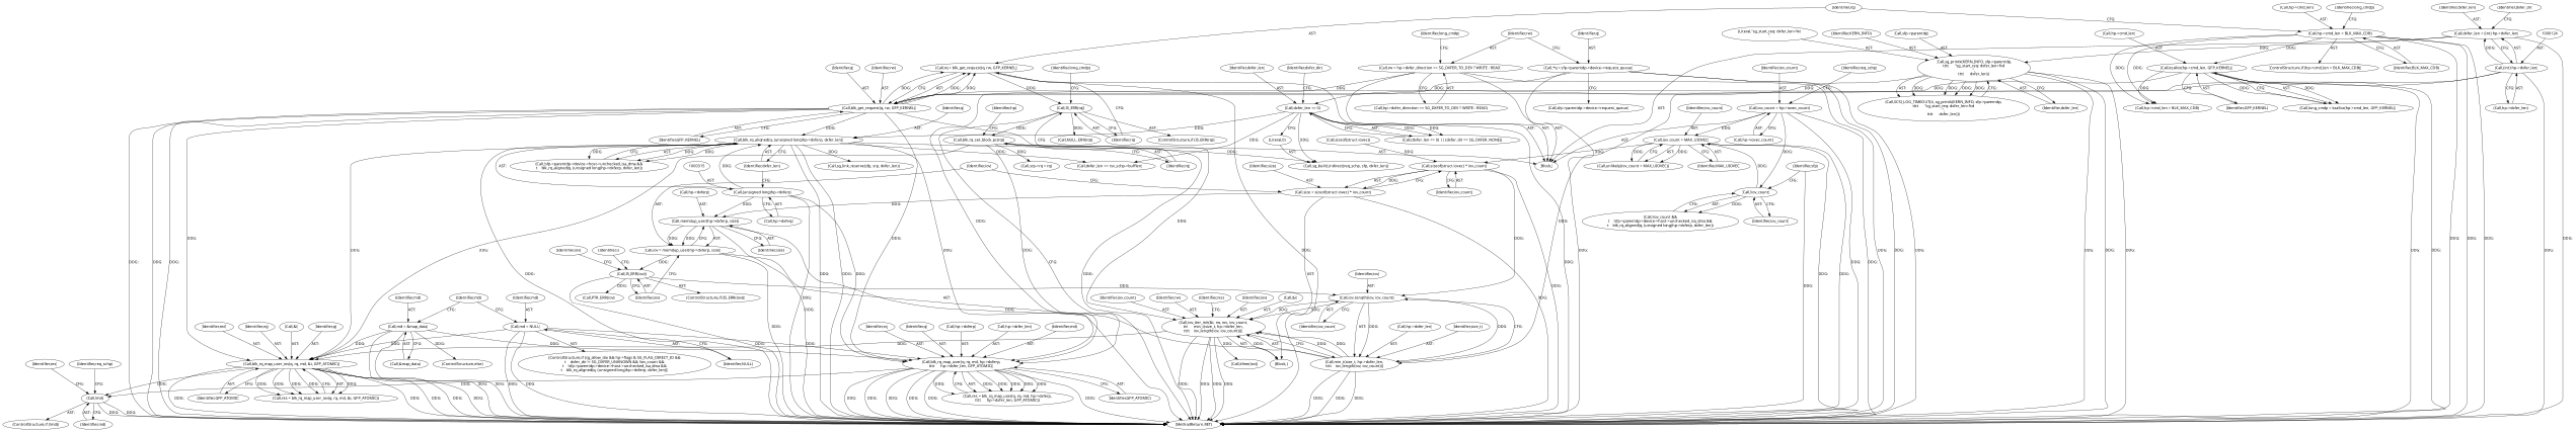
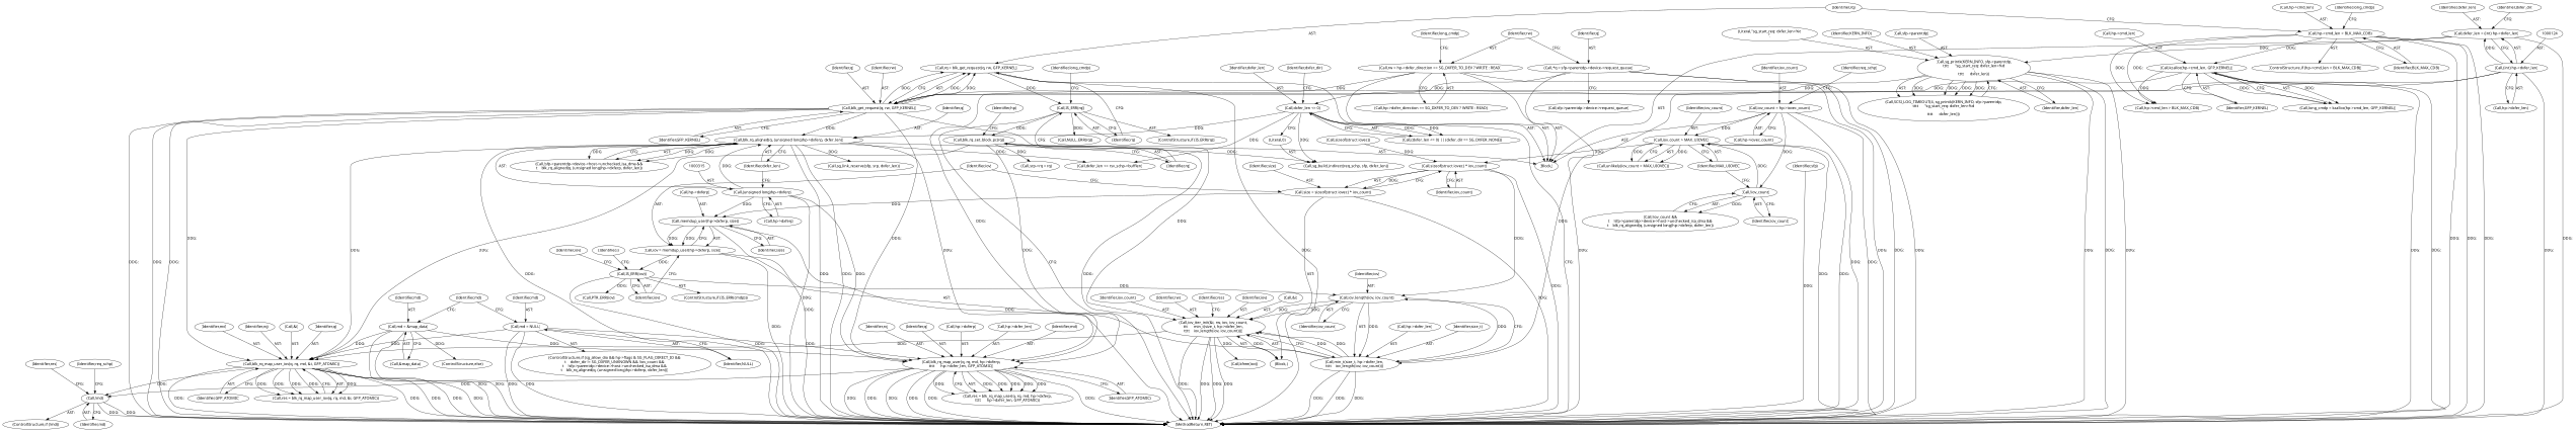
  digraph {
    fontname="Noto Sans"
    node [fontname="Noto Sans"]
    edge [fontname="Noto Sans"]
    n1 [label="(Call,!md)"]
    n2 [label="(ControlStructure,if (!md))"]
    n3 [label="(MethodReturn,RET)"]
    n4 [label="(Identifier,md)"]
    n5 [label="(Call,blk_rq_map_user_iov(q, rq, md, &i, GFP_ATOMIC))"]
    n6 [label="(Call,res = blk_rq_map_user_iov(q, rq, md, &i, GFP_ATOMIC))"]
    n7 [label="(Identifier,GFP_ATOMIC)"]
    n8 [label="(Call,blk_rq_aligned(q, (unsigned long)hp->dxferp, dxfer_len))"]
    n9 [label="(Call,blk_rq_map_user(q, rq, md, hp->dxferp,\n\t\t\t\t      hp->dxfer_len, GFP_ATOMIC))"]
    n10 [label="(Call,sg_link_reserve(sfp, srp, dxfer_len))"]
    n11 [label="(Call,dxfer_len <= rsv_schp->bufflen)"]
    n12 [label="(Call,sg_build_indirect(req_schp, sfp, dxfer_len))"]
    n13 [label="(Identifier,dxfer_len)"]
    n14 [label="(Call,!sfp->parentdp->device->host->unchecked_isa_dma &&\n\t    blk_rq_aligned(q, (unsigned long)hp->dxferp, dxfer_len))"]
    n15 [label="(Identifier,GFP_ATOMIC)"]
    n16 [label="(Call,res = blk_rq_map_user(q, rq, md, hp->dxferp,\n\t\t\t\t      hp->dxfer_len, GFP_ATOMIC))"]
    n17 [label="(Call,(unsigned long)hp->dxferp)"]
    n18 [label="(Call,blk_get_request(q, rw, GFP_KERNEL))"]
    n19 [label="(Call,rq = blk_get_request(q, rw, GFP_KERNEL))"]
    n20 [label="(Call,iov_iter_init(&i, rw, iov, iov_count,\n\t\t\t      min_t(size_t, hp->dxfer_len,\n\t\t\t\t    iov_length(iov, iov_count))))"]
    n21 [label="(Identifier,GFP_KERNEL)"]
    n22 [label="(Block,)"]
    n23 [label="(Call,IS_ERR(rq))"]
    n24 [label="(Call,min_t(size_t, hp->dxfer_len,\n\t\t\t\t    iov_length(iov, iov_count)))"]
    n25 [label="(Call,kfree(iov))"]
    n26 [label="(Block,)"]
    n27 [label="(Call,*q = sfp->parentdp->device->request_queue)"]
    n28 [label="(Call,sfp->parentdp->device->request_queue)"]
    n29 [label="(Call,rw = hp->dxfer_direction == SG_DXFER_TO_DEV ? WRITE : READ)"]
    n30 [label="(Call,hp->dxfer_direction == SG_DXFER_TO_DEV ? WRITE : READ)"]
    n31 [label="(Call,kzalloc(hp->cmd_len, GFP_KERNEL))"]
    n32 [label="(Call,hp->cmd_len > BLK_MAX_CDB)"]
    n33 [label="(Identifier,GFP_KERNEL)"]
    n34 [label="(Call,long_cmdp = kzalloc(hp->cmd_len, GFP_KERNEL))"]
    n35 [label="(Call,hp->cmd_len > BLK_MAX_CDB)"]
    n36 [label="(Identifier,BLK_MAX_CDB)"]
    n37 [label="(ControlStructure,if (hp->cmd_len > BLK_MAX_CDB))"]
    n38 [label="(Call,memdup_user(hp->dxferp, size))"]
    n39 [label="(Call,hp->dxferp)"]
    n40 [label="(Call,iov = memdup_user(hp->dxferp, size))"]
    n41 [label="(Identifier,size)"]
    n42 [label="(Call,dxfer_len <= 0)"]
    n43 [label="(Call,(dxfer_len <= 0) || (dxfer_dir == SG_DXFER_NONE))"]
    n44 [label="(Literal,0)"]
    n45 [label="(Call,sg_printk(KERN_INFO, sfp->parentdp,\n\t\t\t\t      \"sg_start_req: dxfer_len=%d\n\",\n\t\t\t\t      dxfer_len))"]
    n46 [label="(Identifier,dxfer_len)"]
    n47 [label="(Call,SCSI_LOG_TIMEOUT(4, sg_printk(KERN_INFO, sfp->parentdp,\n\t\t\t\t      \"sg_start_req: dxfer_len=%d\n\",\n\t\t\t\t      dxfer_len)))"]
    n48 [label="(Call,dxfer_len = (int) hp->dxfer_len)"]
    n49 [label="(Call,(int) hp->dxfer_len)"]
    n50 [label="(Call,hp->dxfer_len)"]
    n51 [label="(Call,iov_length(iov, iov_count))"]
    n52 [label="(Call,blk_rq_set_block_pc(rq))"]
    n53 [label="(Identifier,rq)"]
    n54 [label="(Call,srp->rq = rq)"]
    n55 [label="(ControlStructure,if (IS_ERR(rq)))"]
    n56 [label="(Call,NULL_ERR(rq))"]
    n57 [label="(Identifier,rq)"]
    n58 [label="(Call,md = &map_data)"]
    n59 [label="(ControlStructure,else)"]
    n60 [label="(Call,&map_data)"]
    n61 [label="(Call,md = NULL)"]
    n62 [label="(ControlStructure,if (sg_allow_dio && hp->flags & SG_FLAG_DIRECT_IO &&\n\t    dxfer_dir != SG_DXFER_UNKNOWN && !iov_count &&\n\t    !sfp->parentdp->device->host->unchecked_isa_dma &&\n\t    blk_rq_aligned(q, (unsigned long)hp->dxferp, dxfer_len)))"]
    n63 [label="(Identifier,NULL)"]
    n64 [label="(Identifier,iov_count)"]
    n65 [label="(Call,IS_ERR(iov))"]
    n66 [label="(Call,PTR_ERR(iov))"]
    n67 [label="(Identifier,iov)"]
-   n68 [label="(ControlStructure,if (IS_ERR(iov)))"]
+   n68 [label="(ControlStructure,if (IS_ERR(cmdp)))"]
    n69 [label="(Call,size = sizeof(struct iovec) * iov_count)"]
    n70 [label="(Call,sizeof(struct iovec) * iov_count)"]
    n71 [label="(Identifier,iov_count)"]
    n72 [label="(Call,iov_count > MAX_UIOVEC)"]
    n73 [label="(Call,unlikely(iov_count > MAX_UIOVEC))"]
    n74 [label="(Identifier,MAX_UIOVEC)"]
    n75 [label="(Call,!iov_count)"]
    n76 [label="(Identifier,iov_count)"]
    n77 [label="(Call,!iov_count &&\n\t    !sfp->parentdp->device->host->unchecked_isa_dma &&\n\t    blk_rq_aligned(q, (unsigned long)hp->dxferp, dxfer_len))"]
    n78 [label="(Call,iov_count = hp->iovec_count)"]
    n79 [label="(Call,hp->iovec_count)"]
    n80 [label="(Identifier,dxfer_dir)"]
    n81 [label="(Call,hp->dxfer_len)"]
    n82 [label="(Identifier,req_schp)"]
    n83 [label="(Identifier,md)"]
    n84 [label="(Identifier,res)"]
    n85 [label="(Identifier,req_schp)"]
    n86 [label="(Identifier,iov_count)"]
    n87 [label="(Call,hp->cmd_len)"]
    n88 [label="(Identifier,rq)"]
    n89 [label="(Identifier,q)"]
    n90 [label="(Identifier,long_cmdp)"]
    n91 [label="(Identifier,q)"]
    n92 [label="(Identifier,iov)"]
    n93 [label="(Identifier,q)"]
    n94 [label="(Identifier,md)"]
    n95 [label="(Call,sfp->parentdp)"]
    n96 [label="(Call,&i)"]
    n97 [label="(Call,hp->dxferp)"]
    n98 [label="(Identifier,q)"]
    n99 [label="(Call,hp->dxferp)"]
    n100 [label="(Identifier,rw)"]
    n101 [label="(Identifier,md)"]
    n102 [label="(Literal,\"sg_start_req: dxfer_len=%d\n\")"]
    n103 [label="(Identifier,rq)"]
    n104 [label="(Identifier,i)"]
    n105 [label="(Identifier,size)"]
    n106 [label="(Identifier,rq)"]
    n107 [label="(Identifier,dxfer_len)"]
    n108 [label="(Identifier,md)"]
    n109 [label="(Identifier,sfp)"]
    n110 [label="(Identifier,res)"]
    n111 [label="(Call,hp->dxfer_len)"]
    n112 [label="(Identifier,iov_count)"]
    n113 [label="(Identifier,md)"]
    n114 [label="(Call,hp->cmd_len)"]
    n115 [label="(Identifier,rw)"]
    n116 [label="(Identifier,iov_count)"]
    n117 [label="(Identifier,iov)"]
    n118 [label="(Identifier,hp)"]
    n119 [label="(Identifier,long_cmdp)"]
    n120 [label="(Identifier,q)"]
    n121 [label="(Identifier,KERN_INFO)"]
    n122 [label="(Identifier,iov)"]
    n123 [label="(Identifier,size_t)"]
    n124 [label="(Call,sizeof(struct iovec))"]
    n125 [label="(Call,&i)"]
    n126 [label="(Identifier,iov)"]
    n127 [label="(Identifier,dxfer_len)"]
    n128 [label="(Identifier,rw)"]
    n129 [label="(Identifier,dxfer_dir)"]
    n130 [label="(Identifier,long_cmdp)"]
    1000315
    1000124
    n1 -> n2 [label="AST: "]
    n1 -> n3 [label="DDG: "]
    n1 -> n3 [label="DDG: "]
    n1 -> n4 [label="CFG: "]
    n4 -> n1 [label="AST: "]
    n5 -> n1 [label="DDG: "]
    n5 -> n3 [label="DDG: "]
    n5 -> n3 [label="DDG: "]
    n5 -> n3 [label="DDG: "]
    n5 -> n3 [label="DDG: "]
    n5 -> n3 [label="DDG: "]
    n5 -> n6 [label="AST: "]
    n5 -> n6 [label="DDG: "]
    n5 -> n6 [label="DDG: "]
    n5 -> n6 [label="DDG: "]
    n5 -> n6 [label="DDG: "]
    n5 -> n6 [label="DDG: "]
    n5 -> n7 [label="CFG: "]
    n6 -> n5 [label="CFG: "]
    n7 -> n5 [label="AST: "]
    n8 -> n3 [label="DDG: "]
    n8 -> n3 [label="DDG: "]
    n8 -> n3 [label="DDG: "]
    n8 -> n5 [label="DDG: "]
    n8 -> n9 [label="DDG: "]
    n8 -> n10 [label="DDG: "]
    n8 -> n11 [label="DDG: "]
    n8 -> n12 [label="DDG: "]
    n8 -> n13 [label="CFG: "]
    n8 -> n14 [label="AST: "]
    n8 -> n14 [label="DDG: "]
    n8 -> n14 [label="DDG: "]
    n8 -> n14 [label="DDG: "]
    n9 -> n1 [label="DDG: "]
    n9 -> n3 [label="DDG: "]
    n9 -> n3 [label="DDG: "]
    n9 -> n3 [label="DDG: "]
    n9 -> n3 [label="DDG: "]
    n9 -> n3 [label="DDG: "]
    n9 -> n3 [label="DDG: "]
    n9 -> n15 [label="CFG: "]
    n9 -> n16 [label="AST: "]
    n9 -> n16 [label="DDG: "]
    n9 -> n16 [label="DDG: "]
    n9 -> n16 [label="DDG: "]
    n9 -> n16 [label="DDG: "]
    n9 -> n16 [label="DDG: "]
    n9 -> n16 [label="DDG: "]
    n13 -> n8 [label="AST: "]
    n13 -> n17 [label="CFG: "]
    n14 -> n8 [label="CFG: "]
    n15 -> n9 [label="AST: "]
    n16 -> n9 [label="CFG: "]
    n17 -> n3 [label="DDG: "]
    n17 -> n8 [label="AST: "]
    n17 -> n8 [label="DDG: "]
    n17 -> n9 [label="DDG: "]
    n17 -> n38 [label="DDG: "]
    n17 -> n39 [label="CFG: "]
    n18 -> n3 [label="DDG: "]
    n18 -> n3 [label="DDG: "]
    n18 -> n3 [label="DDG: "]
    n18 -> n5 [label="DDG: "]
    n18 -> n8 [label="DDG: "]
    n18 -> n9 [label="DDG: "]
    n18 -> n19 [label="AST: "]
    n18 -> n19 [label="DDG: "]
    n18 -> n19 [label="DDG: "]
    n18 -> n19 [label="DDG: "]
    n18 -> n20 [label="DDG: "]
    n18 -> n21 [label="CFG: "]
    n19 -> n3 [label="DDG: "]
    n19 -> n18 [label="CFG: "]
    n19 -> n22 [label="AST: "]
    n19 -> n23 [label="DDG: "]
    n20 -> n3 [label="DDG: "]
    n20 -> n3 [label="DDG: "]
    n20 -> n3 [label="DDG: "]
    n20 -> n3 [label="DDG: "]
    n20 -> n5 [label="DDG: "]
    n20 -> n24 [label="CFG: "]
    n20 -> n25 [label="DDG: "]
    n20 -> n26 [label="AST: "]
    n21 -> n18 [label="AST: "]
    n23 -> n3 [label="CFG: "]
    n23 -> n52 [label="DDG: "]
    n23 -> n55 [label="AST: "]
    n23 -> n56 [label="DDG: "]
    n23 -> n57 [label="CFG: "]
    n24 -> n3 [label="DDG: "]
    n24 -> n3 [label="DDG: "]
    n24 -> n3 [label="DDG: "]
    n24 -> n20 [label="AST: "]
    n24 -> n20 [label="DDG: "]
    n24 -> n20 [label="DDG: "]
    n24 -> n20 [label="DDG: "]
    n24 -> n51 [label="CFG: "]
    n27 -> n3 [label="DDG: "]
    n27 -> n3 [label="DDG: "]
    n27 -> n18 [label="DDG: "]
    n27 -> n22 [label="AST: "]
    n27 -> n28 [label="CFG: "]
    n29 -> n3 [label="DDG: "]
    n29 -> n3 [label="DDG: "]
    n29 -> n18 [label="DDG: "]
    n29 -> n22 [label="AST: "]
    n29 -> n30 [label="CFG: "]
    n30 -> n29 [label="AST: "]
    n31 -> n3 [label="DDG: "]
    n31 -> n3 [label="DDG: "]
    n31 -> n18 [label="DDG: "]
    n31 -> n32 [label="DDG: "]
    n31 -> n33 [label="CFG: "]
    n31 -> n34 [label="AST: "]
    n31 -> n34 [label="DDG: "]
    n31 -> n34 [label="DDG: "]
    n33 -> n31 [label="AST: "]
    n34 -> n31 [label="CFG: "]
    n35 -> n3 [label="DDG: "]
    n35 -> n3 [label="DDG: "]
    n35 -> n3 [label="DDG: "]
    n35 -> n31 [label="DDG: "]
    n35 -> n32 [label="DDG: "]
    n35 -> n32 [label="DDG: "]
    n35 -> n36 [label="CFG: "]
    n35 -> n37 [label="AST: "]
    n36 -> n35 [label="AST: "]
    n38 -> n3 [label="DDG: "]
    n38 -> n3 [label="DDG: "]
    n38 -> n40 [label="AST: "]
    n38 -> n40 [label="DDG: "]
    n38 -> n40 [label="DDG: "]
    n38 -> n41 [label="CFG: "]
    n39 -> n17 [label="AST: "]
    n40 -> n3 [label="DDG: "]
    n40 -> n26 [label="AST: "]
    n40 -> n38 [label="CFG: "]
    n40 -> n65 [label="DDG: "]
    n41 -> n38 [label="AST: "]
-   n42 -> n3 [label="DDG: "]
+   n42 -> n3 [label="CFG: "]
    n42 -> n8 [label="DDG: "]
    n42 -> n11 [label="DDG: "]
    n42 -> n12 [label="DDG: "]
    n42 -> n43 [label="AST: "]
    n42 -> n43 [label="DDG: "]
    n42 -> n43 [label="DDG: "]
    n42 -> n44 [label="CFG: "]
    n43 -> n42 [label="CFG: "]
    n44 -> n12 [label="AST: "]
    n45 -> n3 [label="DDG: "]
    n45 -> n3 [label="DDG: "]
    n45 -> n3 [label="DDG: "]
    n45 -> n42 [label="DDG: "]
    n45 -> n46 [label="CFG: "]
    n45 -> n47 [label="AST: "]
    n45 -> n47 [label="DDG: "]
    n45 -> n47 [label="DDG: "]
    n45 -> n47 [label="DDG: "]
    n45 -> n47 [label="DDG: "]
    n46 -> n45 [label="AST: "]
    n47 -> n45 [label="CFG: "]
    n48 -> n3 [label="DDG: "]
    n48 -> n22 [label="AST: "]
    n48 -> n45 [label="DDG: "]
    n48 -> n49 [label="CFG: "]
    n49 -> n3 [label="DDG: "]
    n49 -> n9 [label="DDG: "]
    n49 -> n24 [label="DDG: "]
    n49 -> n48 [label="AST: "]
    n49 -> n48 [label="DDG: "]
    n49 -> n50 [label="CFG: "]
    n50 -> n49 [label="AST: "]
    n51 -> n20 [label="DDG: "]
    n51 -> n20 [label="DDG: "]
    n51 -> n24 [label="AST: "]
    n51 -> n24 [label="DDG: "]
    n51 -> n24 [label="DDG: "]
    n51 -> n64 [label="CFG: "]
    n52 -> n3 [label="DDG: "]
    n52 -> n5 [label="DDG: "]
    n52 -> n9 [label="DDG: "]
    n52 -> n22 [label="AST: "]
    n52 -> n53 [label="CFG: "]
    n52 -> n54 [label="DDG: "]
    n53 -> n23 [label="CFG: "]
    n53 -> n52 [label="AST: "]
    n57 -> n19 [label="CFG: "]
    n57 -> n23 [label="AST: "]
    n58 -> n3 [label="DDG: "]
    n58 -> n3 [label="DDG: "]
    n58 -> n5 [label="DDG: "]
    n58 -> n9 [label="DDG: "]
    n58 -> n59 [label="DDG: "]
    n58 -> n60 [label="CFG: "]
    n60 -> n58 [label="AST: "]
    n61 -> n3 [label="DDG: "]
    n61 -> n3 [label="DDG: "]
    n61 -> n5 [label="DDG: "]
    n61 -> n9 [label="DDG: "]
    n61 -> n62 [label="AST: "]
    n61 -> n63 [label="CFG: "]
    n63 -> n61 [label="AST: "]
    n64 -> n51 [label="AST: "]
    n65 -> n3 [label="DDG: "]
    n65 -> n51 [label="DDG: "]
    n65 -> n66 [label="DDG: "]
    n65 -> n67 [label="CFG: "]
    n65 -> n68 [label="AST: "]
    n67 -> n40 [label="CFG: "]
    n67 -> n65 [label="AST: "]
    n69 -> n3 [label="DDG: "]
    n69 -> n26 [label="AST: "]
    n69 -> n38 [label="DDG: "]
    n69 -> n70 [label="CFG: "]
    n70 -> n3 [label="DDG: "]
    n70 -> n51 [label="DDG: "]
    n70 -> n69 [label="AST: "]
    n70 -> n69 [label="DDG: "]
    n70 -> n71 [label="CFG: "]
    n71 -> n70 [label="AST: "]
    n72 -> n3 [label="DDG: "]
    n72 -> n3 [label="DDG: "]
    n72 -> n70 [label="DDG: "]
    n72 -> n73 [label="AST: "]
    n72 -> n73 [label="DDG: "]
    n72 -> n73 [label="DDG: "]
    n72 -> n74 [label="CFG: "]
    n73 -> n72 [label="CFG: "]
    n74 -> n72 [label="AST: "]
    n75 -> n72 [label="DDG: "]
    n75 -> n76 [label="CFG: "]
    n75 -> n77 [label="AST: "]
    n75 -> n77 [label="DDG: "]
    n76 -> n75 [label="AST: "]
    n77 -> n75 [label="CFG: "]
    n78 -> n3 [label="DDG: "]
    n78 -> n3 [label="DDG: "]
    n78 -> n22 [label="AST: "]
    n78 -> n72 [label="DDG: "]
    n78 -> n75 [label="DDG: "]
    n78 -> n79 [label="CFG: "]
    n79 -> n78 [label="AST: "]
    n80 -> n42 [label="CFG: "]
    n81 -> n24 [label="AST: "]
    n82 -> n78 [label="CFG: "]
    n83 -> n9 [label="AST: "]
    n84 -> n20 [label="CFG: "]
    n85 -> n1 [label="CFG: "]
    n86 -> n72 [label="AST: "]
    n87 -> n35 [label="AST: "]
    n88 -> n9 [label="AST: "]
    n89 -> n5 [label="AST: "]
    n90 -> n35 [label="CFG: "]
    n91 -> n18 [label="AST: "]
    n92 -> n20 [label="AST: "]
    n93 -> n27 [label="AST: "]
    n94 -> n58 [label="AST: "]
    n95 -> n45 [label="AST: "]
    n96 -> n20 [label="AST: "]
    n97 -> n38 [label="AST: "]
    n98 -> n9 [label="AST: "]
    n99 -> n9 [label="AST: "]
    n100 -> n18 [label="AST: "]
    n101 -> n5 [label="AST: "]
    n102 -> n45 [label="AST: "]
    n103 -> n5 [label="AST: "]
    n104 -> n65 [label="CFG: "]
    n105 -> n69 [label="AST: "]
    n106 -> n19 [label="AST: "]
    n106 -> n35 [label="CFG: "]
    n107 -> n48 [label="AST: "]
    n108 -> n58 [label="CFG: "]
    n108 -> n61 [label="CFG: "]
    n109 -> n3 [label="DDG: "]
-   n109 -> n75 [label="CFG: "]
+   n74 -> n75 [label="CFG: "]
    n110 -> n1 [label="CFG: "]
    n111 -> n9 [label="AST: "]
    n112 -> n20 [label="AST: "]
    n113 -> n61 [label="AST: "]
    n114 -> n31 [label="AST: "]
    n115 -> n27 [label="CFG: "]
    n115 -> n29 [label="AST: "]
    n116 -> n78 [label="AST: "]
    n117 -> n65 [label="CFG: "]
    n118 -> n52 [label="CFG: "]
    n119 -> n23 [label="CFG: "]
    n120 -> n8 [label="AST: "]
    n121 -> n45 [label="AST: "]
    n122 -> n40 [label="AST: "]
    n122 -> n69 [label="CFG: "]
    n123 -> n24 [label="AST: "]
    n124 -> n70 [label="DDG: "]
    n125 -> n5 [label="AST: "]
    n126 -> n51 [label="AST: "]
    n127 -> n42 [label="AST: "]
    n128 -> n20 [label="AST: "]
    n129 -> n48 [label="CFG: "]
    n130 -> n29 [label="CFG: "]
    1000315 -> n17 [label="AST: "]
    1000124 -> n49 [label="AST: "]
  }
